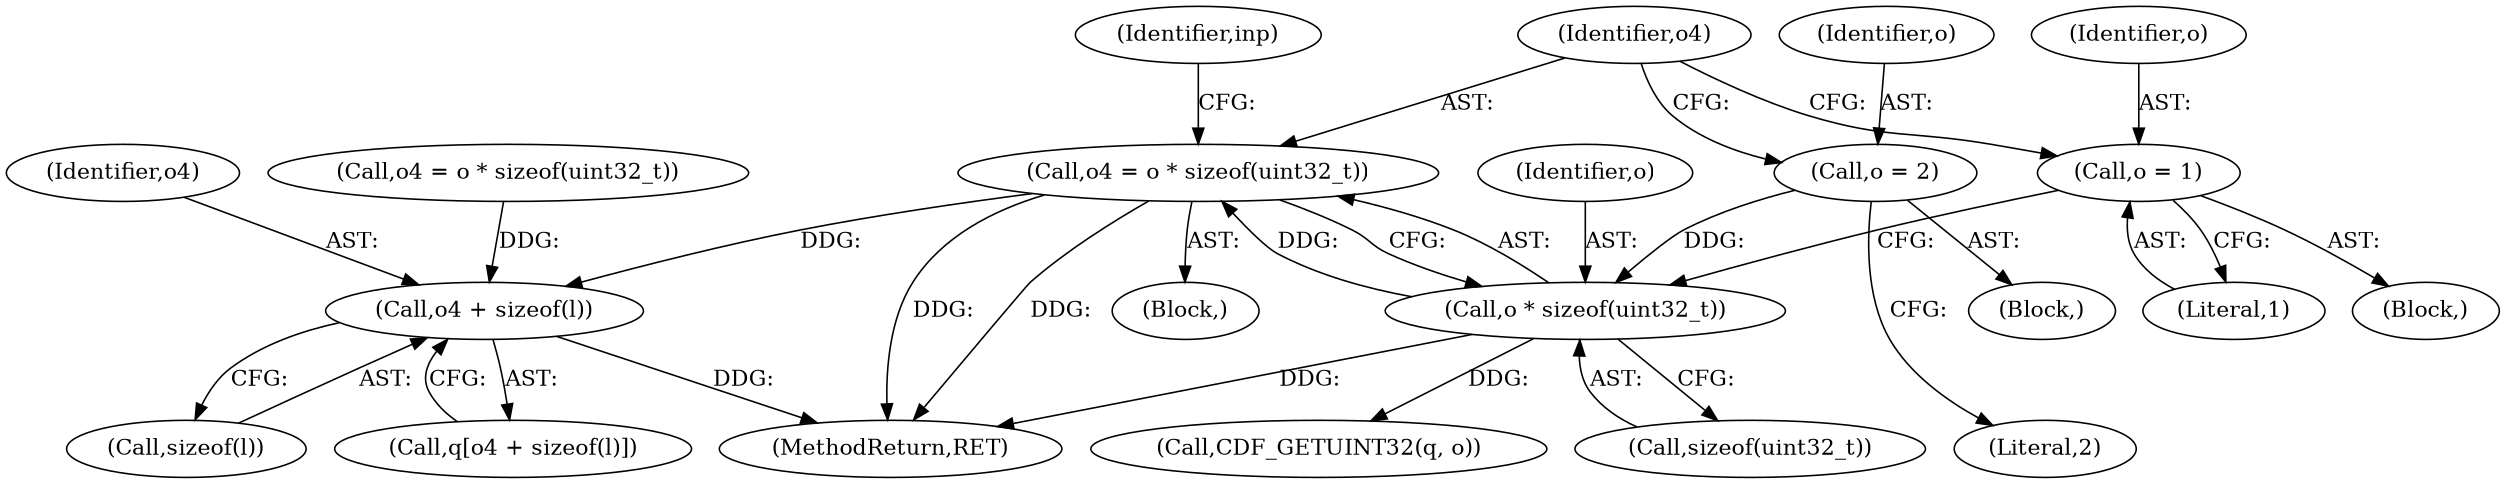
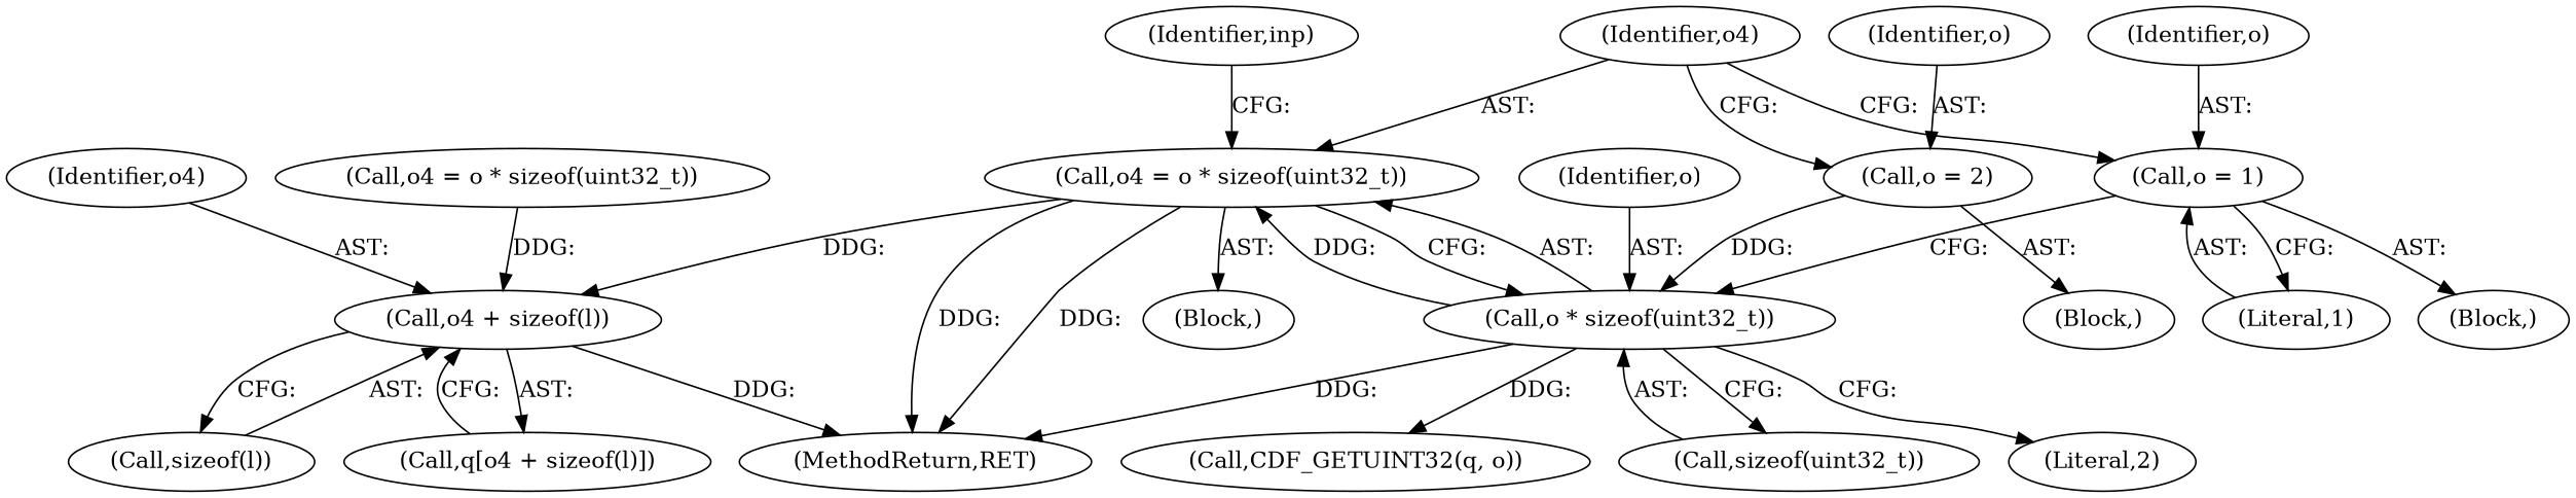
  digraph {
    fontname="DejaVu Serif"
    node [fontname="DejaVu Serif"]
    edge [fontname="DejaVu Serif"]
    n1 [label="(Call,o4 = o * sizeof(uint32_t))"]
    n2 [label="(Call,o * sizeof(uint32_t))"]
    n3 [label="(Call,o4 + sizeof(l))"]
    n4 [label="(Block,)"]
    n5 [label="(MethodReturn,RET)"]
    n6 [label="(Call,sizeof(uint32_t))"]
    n7 [label="(Call,CDF_GETUINT32(q, o))"]
    n8 [label="(Call,q[o4 + sizeof(l)])"]
    n9 [label="(Call,sizeof(l))"]
    n10 [label="(Call,o = 2)"]
    n11 [label="(Block,)"]
    n12 [label="(Literal,2)"]
    n13 [label="(Call,o = 1)"]
    n14 [label="(Literal,1)"]
    n15 [label="(Block,)"]
    n16 [label="(Identifier,inp)"]
    n17 [label="(Identifier,o4)"]
    n18 [label="(Identifier,o4)"]
    n19 [label="(Identifier,o)"]
    n20 [label="(Identifier,o)"]
    n21 [label="(Identifier,o)"]
    n22 [label="(Call,o4 = o * sizeof(uint32_t))"]
    n1 -> n2 [label="CFG: "]
    n1 -> n3 [label="DDG: "]
    n1 -> n4 [label="AST: "]
    n1 -> n5 [label="DDG: "]
    n1 -> n5 [label="DDG: "]
    n2 -> n1 [label="AST: "]
    n2 -> n1 [label="DDG: "]
    n2 -> n5 [label="DDG: "]
    n2 -> n6 [label="CFG: "]
    n2 -> n7 [label="DDG: "]
    n3 -> n5 [label="DDG: "]
    n3 -> n8 [label="AST: "]
    n3 -> n9 [label="CFG: "]
    n6 -> n2 [label="AST: "]
    n8 -> n3 [label="CFG: "]
    n9 -> n3 [label="AST: "]
    n10 -> n2 [label="DDG: "]
    n10 -> n11 [label="AST: "]
-   n10 -> n12 [label="CFG: "]
+   n2 -> n12 [label="CFG: "]
    n13 -> n2 [label="CFG: "]
    n13 -> n14 [label="CFG: "]
    n13 -> n15 [label="AST: "]
    n14 -> n13 [label="AST: "]
    n16 -> n1 [label="CFG: "]
    n17 -> n3 [label="AST: "]
    n18 -> n1 [label="AST: "]
    n18 -> n10 [label="CFG: "]
    n18 -> n13 [label="CFG: "]
    n19 -> n10 [label="AST: "]
    n20 -> n13 [label="AST: "]
    n21 -> n2 [label="AST: "]
    n22 -> n3 [label="DDG: "]
  }
